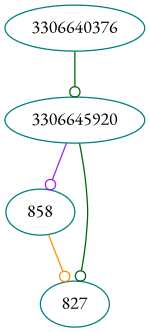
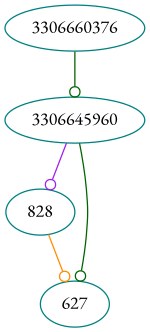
  strict digraph {
    fontname="EB Garamond"
    node [color=teal fontname="EB Garamond"]
    edge [arrowhead=odot color=darkgreen fontname="EB Garamond"]
-   3306640376
-   3306645920
-   828 [label=858]
-   827
+   3306640376 [label=3306660376]
+   3306645920 [label=3306645960]
+   828
+   827 [label=627]
    3306640376 -> 3306645920
    3306645920 -> 828 [color=purple]
    3306645920 -> 827
    828 -> 827 [color=darkorange]
  }
